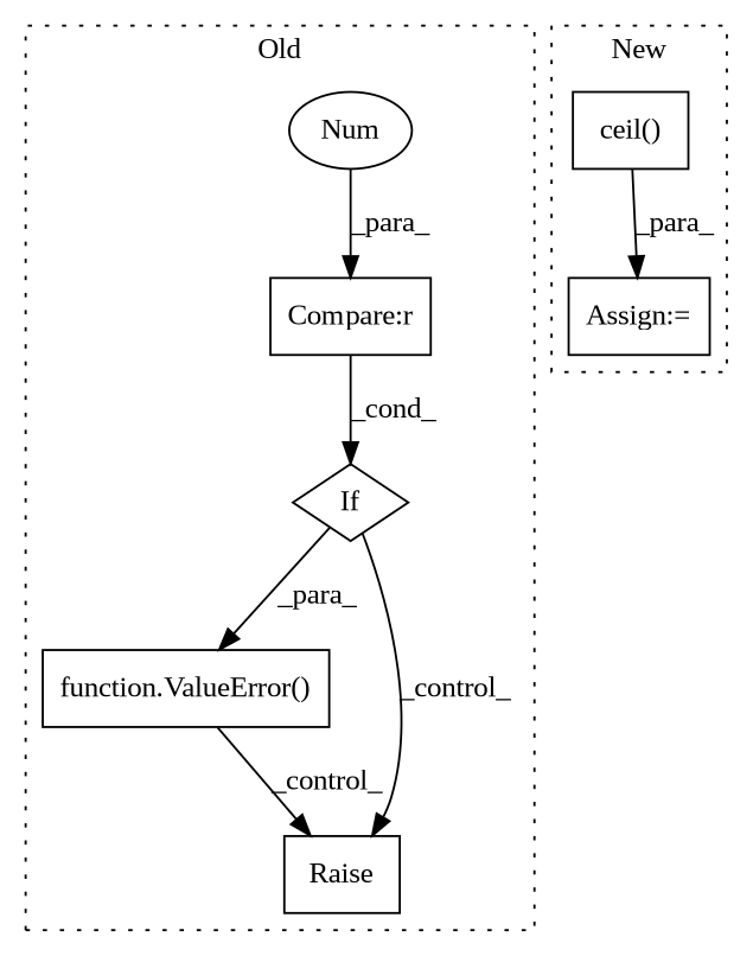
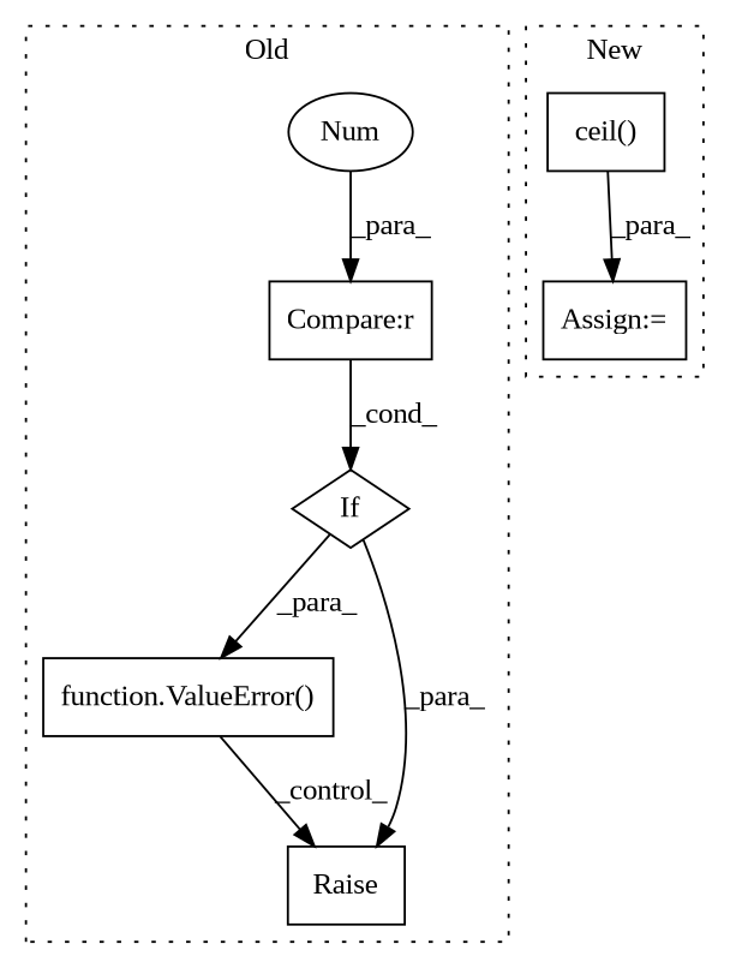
  digraph {
    fontname="Liberation Serif"
    node [a=75 fontname="Liberation Serif" l=3 shape=box]
    edge [fontname="Liberation Serif"]
    n1 [l="11,1" label="function.ValueError()" s="18539,18588"]
    n2 [a=96 label=If s=18503 shape=diamond]
    n3 [a=91 l=6 label=Raise s=18533]
    n4 [a=40 l=13 label="Compare:r" s=18506]
    n5 [a=76 l=1 label=Num s=18518 shape=ellipse]
    n6 [l="10,1" label="ceil()" s="18569,18608"]
    n7 [a=68 label="Assign:=" s=18551]
    subgraph cluster_1 {
      label=Old
      style=dotted
      n1
      n2
      n3
      n4
      n5
    }
    subgraph cluster_2 {
      label=New
      style=dotted
      n6
      n7
    }
    n1 -> n3 [label=_control_]
    n2 -> n1 [label=_para_]
-   n2 -> n3 [label=_control_]
+   n2 -> n3 [label=_para_]
    n4 -> n2 [label=_cond_]
    n5 -> n4 [label=_para_]
    n6 -> n7 [label=_para_]
  }
